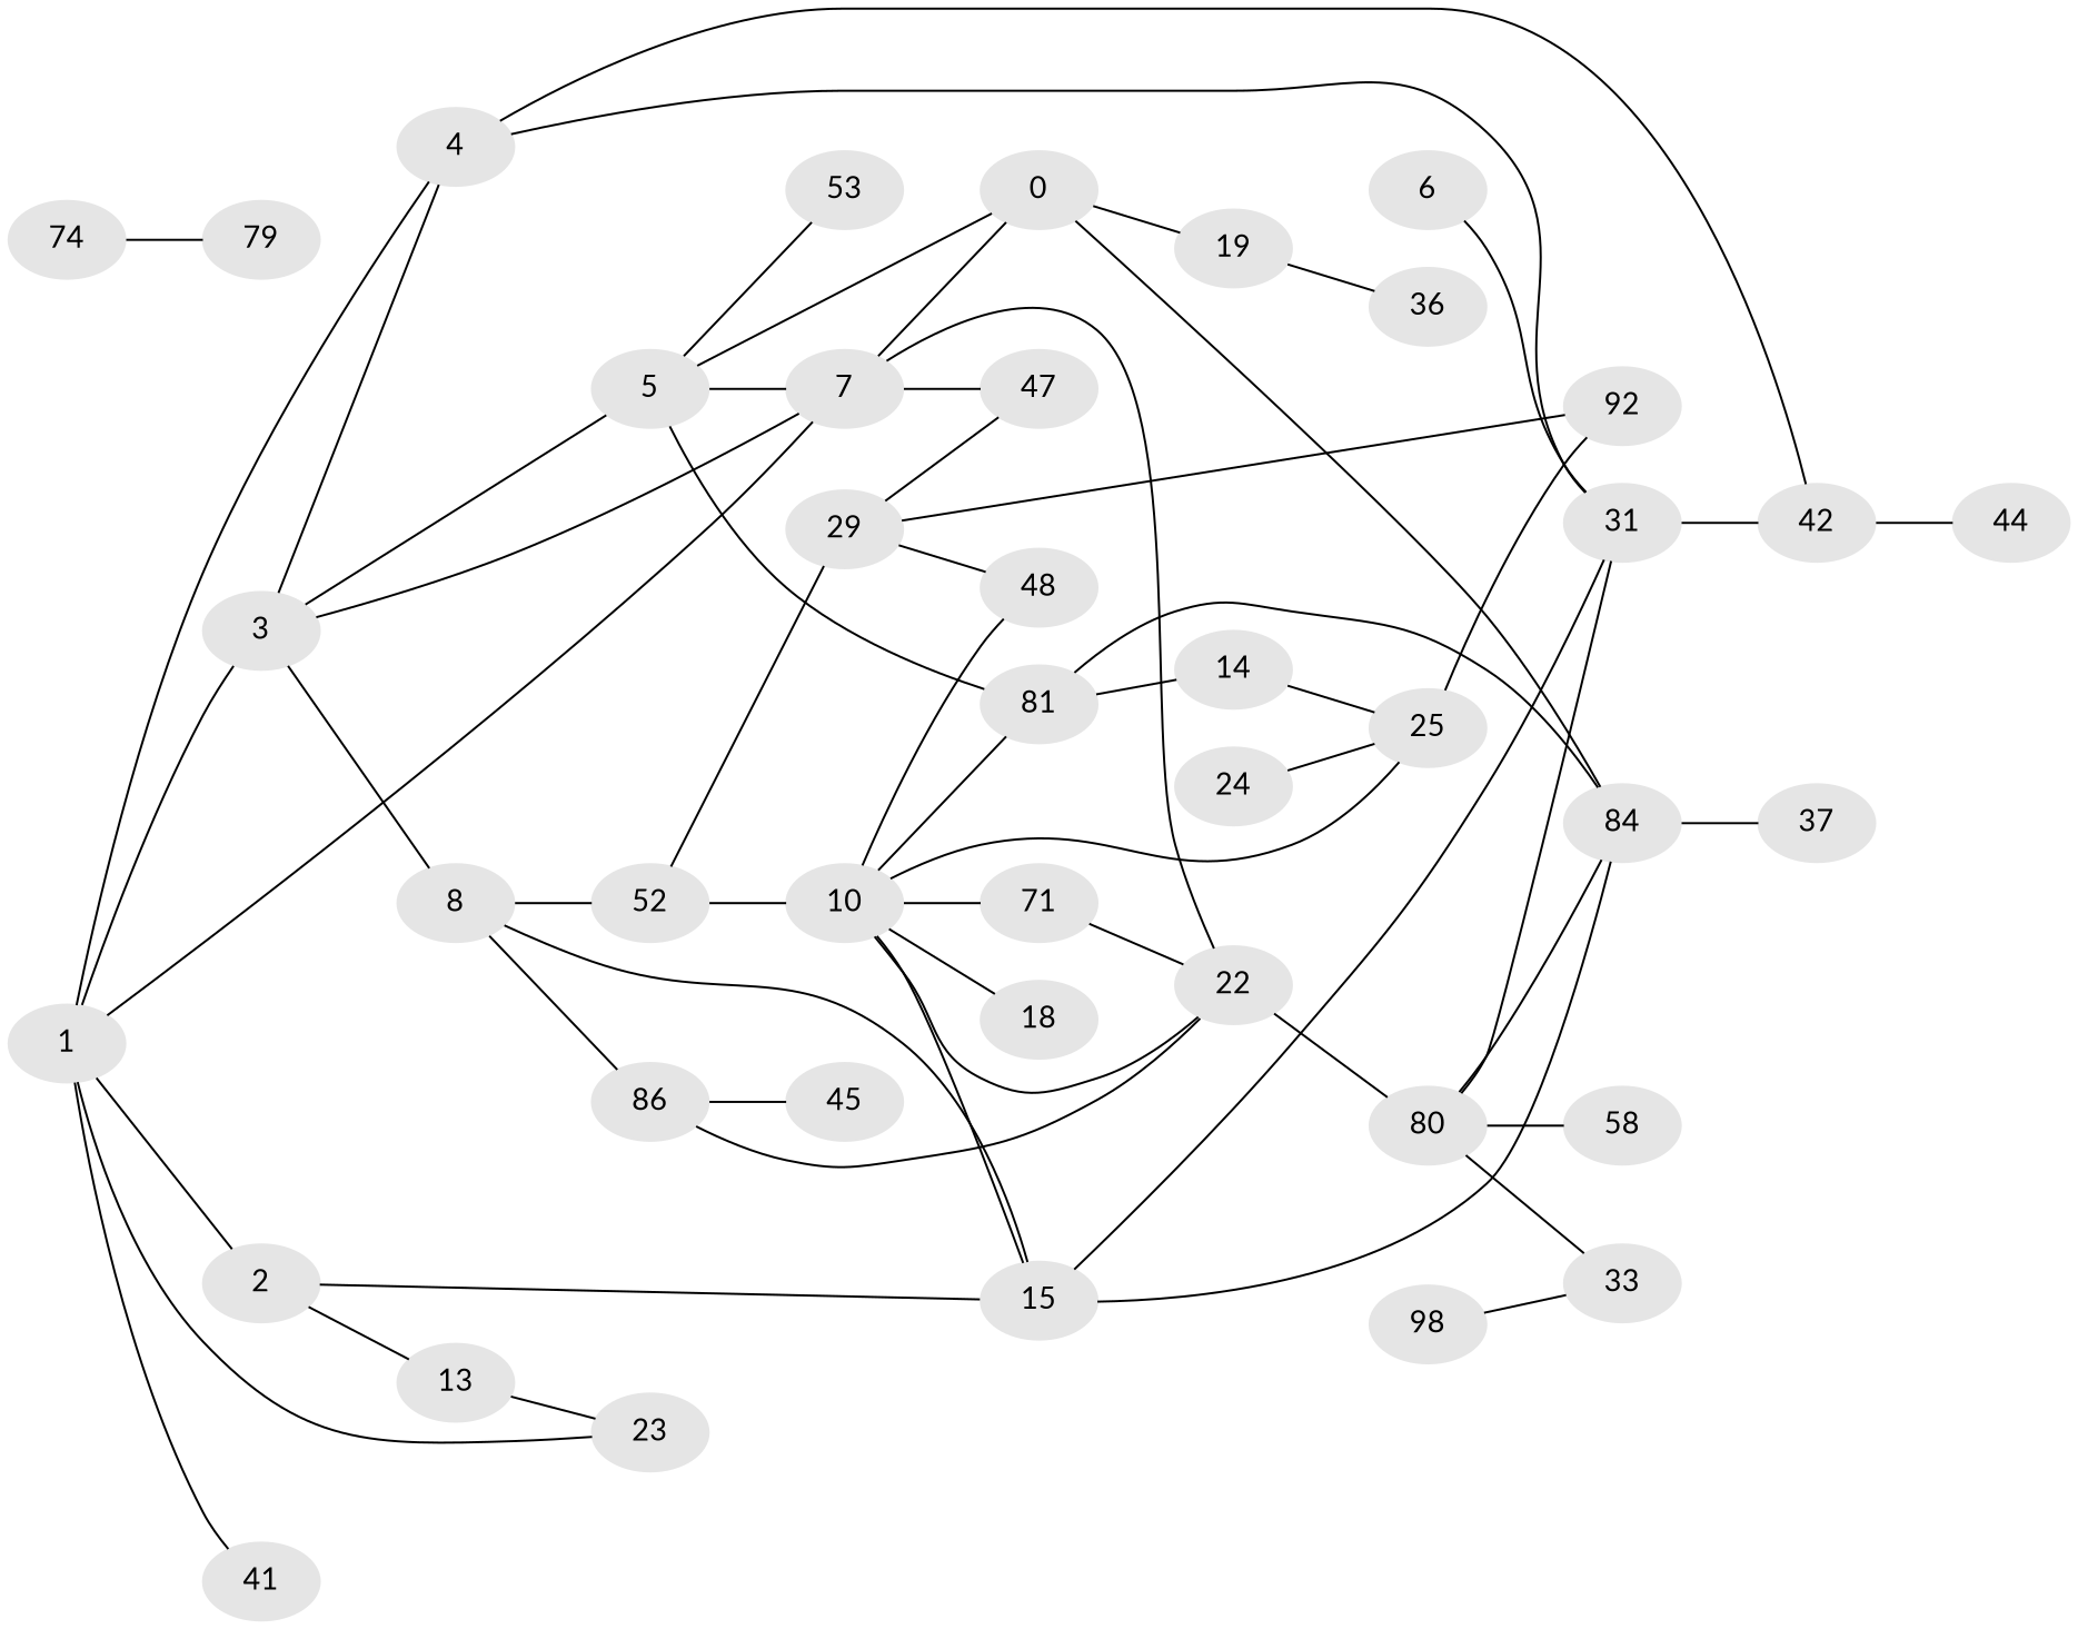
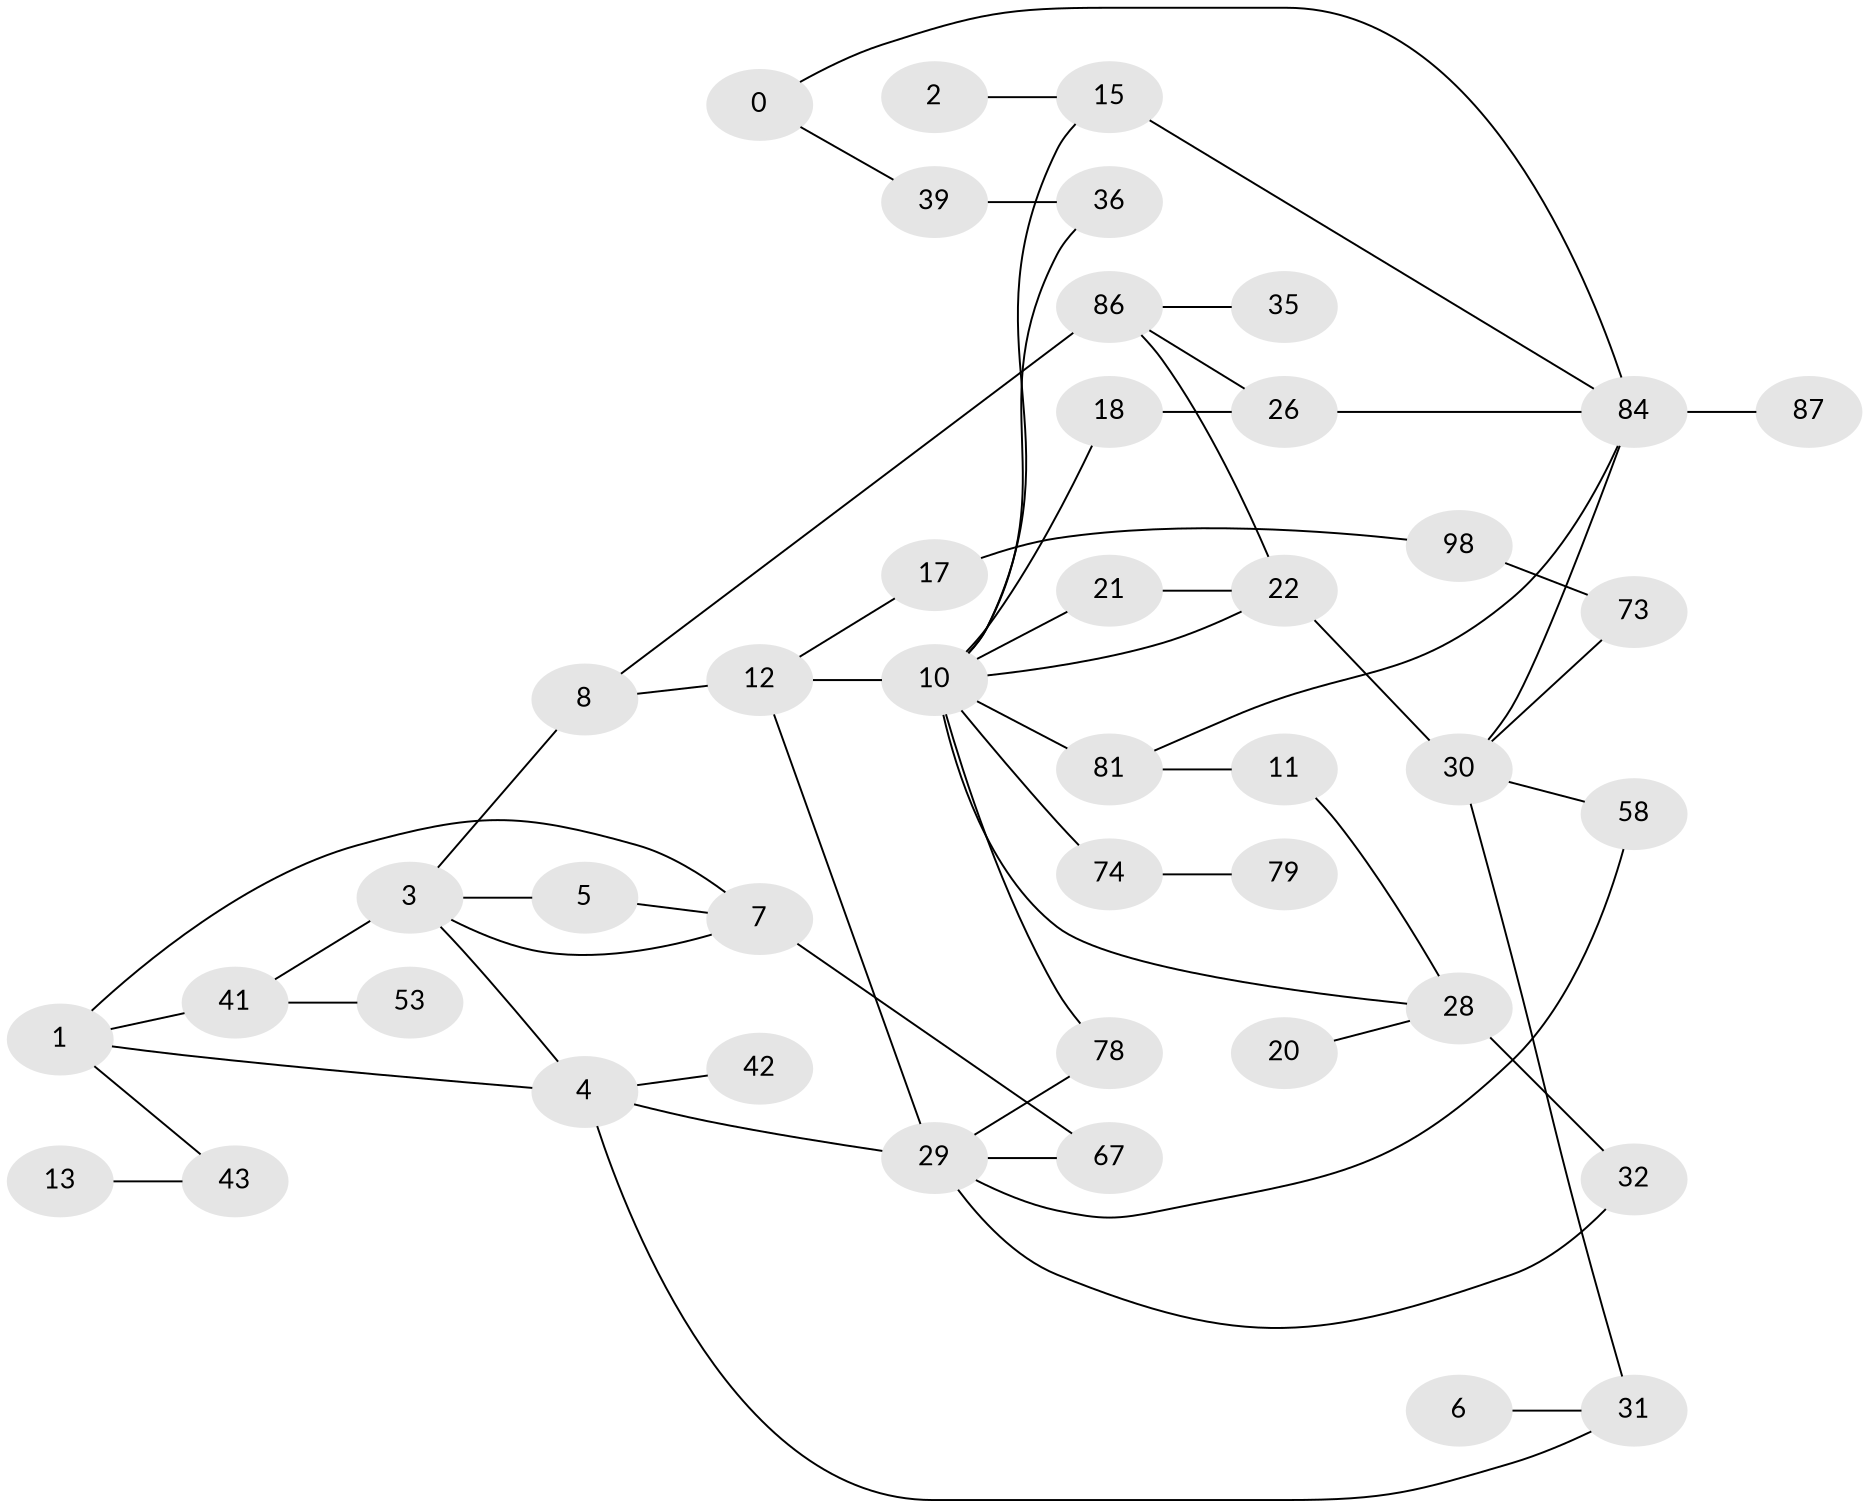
  graph {
    fontname=Lato
    rankdir=LR
    node [color=gray90 fontname=Lato style=filled]
    edge [fontname=Lato weight=1.0]
    1
    2
    3
    4
    7
    41
-   23
+   23 [label=43]
    15
    13
    5
    8
    29
    31
    42
-   47
+   47 [label=67]
    n16 [label=0]
    22
    n18 [label=84]
    n19 [label=53]
    n20 [label=81]
-   12 [label=52]
+   12
    n22 [label=86]
    6
-   48
-   32 [label=92]
+   48 [label=78]
+   32
    n26 [label=58]
-   19
+   19 [label=39]
    10
    18
-   21 [label=71]
+   21
    n31 [label=74]
-   25
+   25 [label=28]
    36
-   14
-   30 [label=80]
-   35 [label=45]
-   37
+   14 [label=11]
+   30
+   17
+   35
+   26
+   37 [label=87]
    n40 [label=79]
    n41 [label=98]
-   20 [label=24]
-   33
-   44
-   1 -- 2
-   1 -- 3
+   20
+   33 [label=73]
+   41 -- 3
    1 -- 4
    1 -- 7
    1 -- 41
    1 -- 23
    2 -- 15
-   2 -- 13
    3 -- 4
    3 -- 7
    3 -- 5
    3 -- 8 [weight=2.0]
+   4 -- 29
    4 -- 31
    4 -- 42
    7 -- 47
-   7 -- n16 [weight=2.0]
-   7 -- 22
-   5 -- n19
-   15 -- 31
+   41 -- n19
    15 -- n18
    13 -- 23
    5 -- 7
-   5 -- n16
-   5 -- n20
-   8 -- 15
    8 -- 12
    8 -- n22
    29 -- 47
    29 -- 48
    29 -- 32
-   31 -- 42 [weight=2.0]
-   42 -- 44
+   29 -- n26
    n16 -- n18
    n16 -- 19
    22 -- 30
    n18 -- 37
    n20 -- n18
    n20 -- 14 [weight=2.0]
    12 -- 29
    12 -- 10 [weight=2.0]
+   12 -- 17 [weight=2.0]
    n22 -- 22
    n22 -- 35
+   n22 -- 26
    6 -- 31
    19 -- 36
    10 -- 15
    10 -- 22 [weight=2.0]
    10 -- n20
    10 -- 48
    10 -- 18
    10 -- 21
+   10 -- n31
    10 -- 25
+   10 -- 36
+   18 -- 26
    21 -- 22
    n31 -- n40
    25 -- 32
    14 -- 25
    30 -- 31
    30 -- n18
    30 -- n26
    30 -- 33
+   17 -- n41
+   26 -- n18
    n41 -- 33
    20 -- 25
  }
